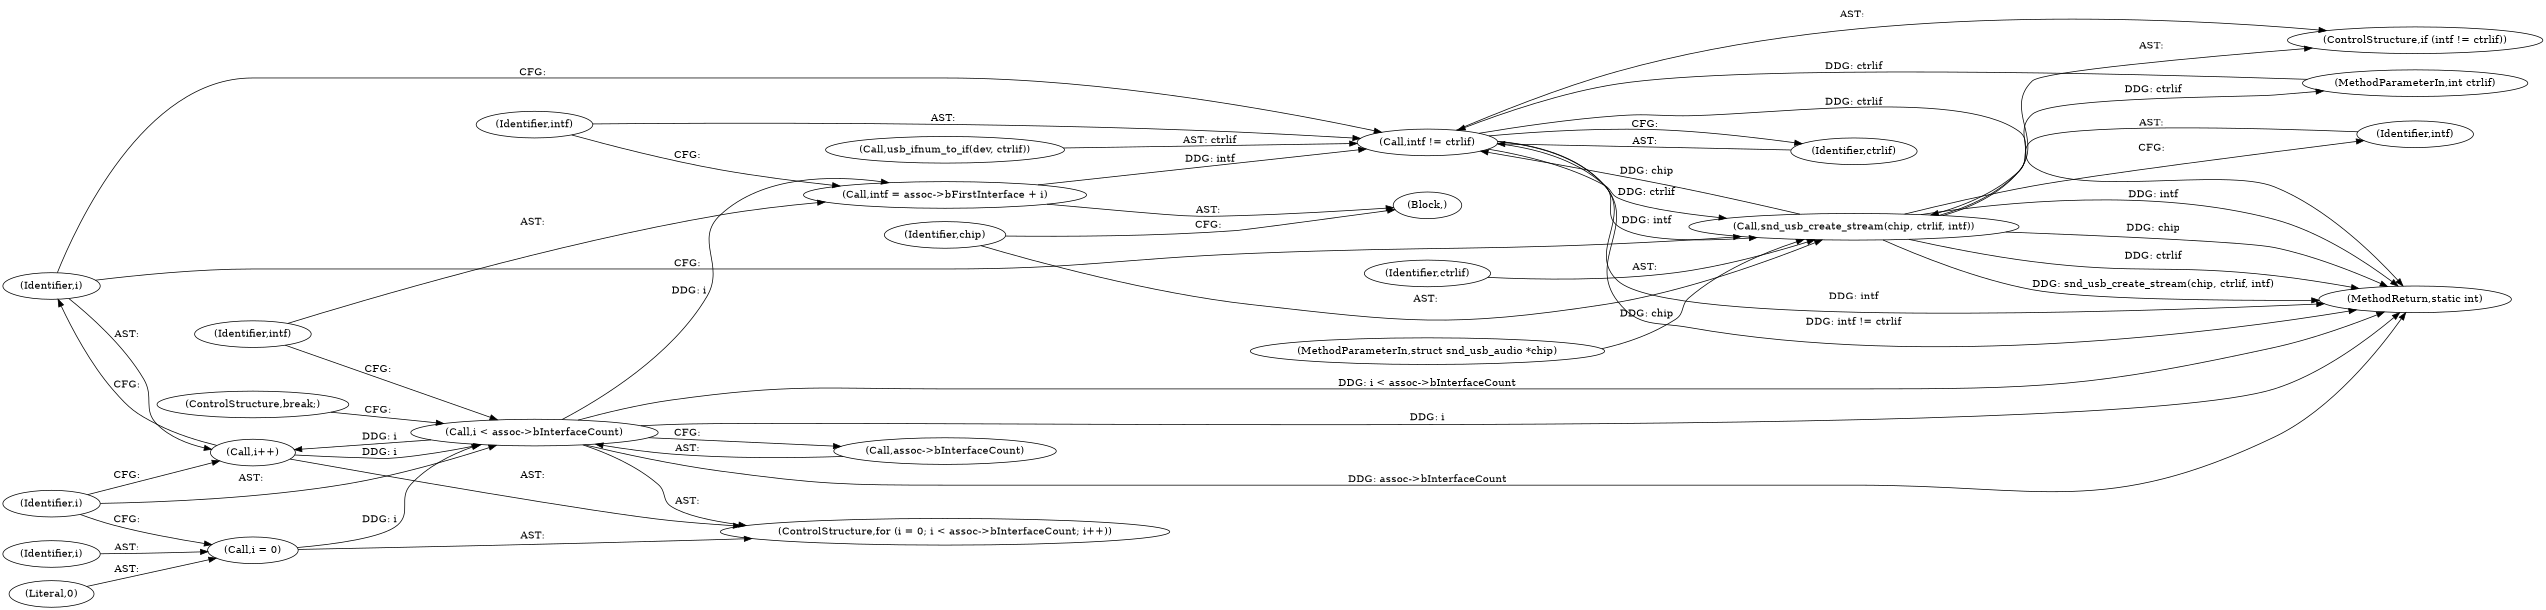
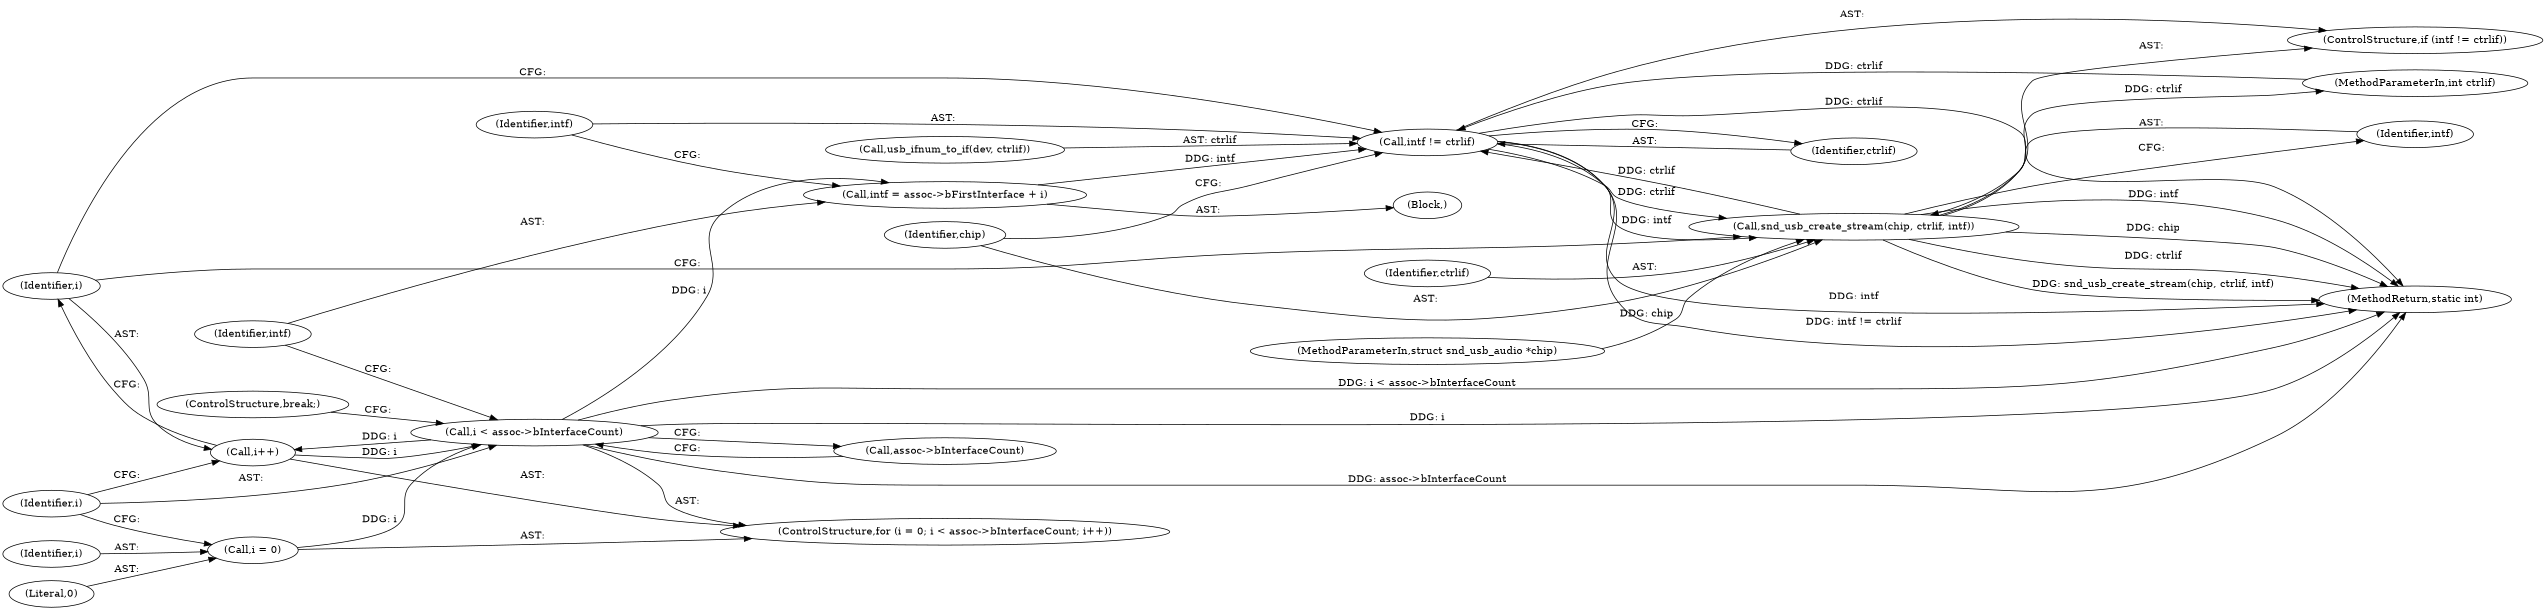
  digraph {
    rankdir=LR
    n1 [label="(Call,intf = assoc->bFirstInterface + i)"]
    n2 [label="(Call,intf != ctrlif)"]
    n3 [label="(Block,)"]
    n4 [label="(MethodReturn,static int)"]
    n5 [label="(Call,snd_usb_create_stream(chip, ctrlif, intf))"]
    n6 [label="(Identifier,ctrlif)"]
    n7 [label="(ControlStructure,if (intf != ctrlif))"]
    n8 [label="(Call,i < assoc->bInterfaceCount)"]
    n9 [label="(Call,i++)"]
    n10 [label="(Call,assoc->bInterfaceCount)"]
    n11 [label="(ControlStructure,for (i = 0; i < assoc->bInterfaceCount; i++))"]
    n12 [label="(Identifier,i)"]
    n13 [label="(Call,i = 0)"]
    n14 [label="(Literal,0)"]
    n15 [label="(Identifier,intf)"]
    n16 [label="(MethodParameterIn,int ctrlif)"]
    n17 [label="(Identifier,ctrlif)"]
    n18 [label="(Identifier,intf)"]
    n19 [label="(Identifier,chip)"]
    n20 [label="(ControlStructure,break;)"]
    n21 [label="(Identifier,intf)"]
    n22 [label="(Identifier,i)"]
    n23 [label="(MethodParameterIn,struct snd_usb_audio *chip)"]
    n24 [label="(Call,usb_ifnum_to_if(dev, ctrlif))"]
    n25 [label="(Identifier,i)"]
    n1 -> n2 [label="DDG: intf"]
    n1 -> n3 [label="AST: "]
    n2 -> n4 [label="DDG: intf"]
    n2 -> n4 [label="DDG: intf != ctrlif"]
    n2 -> n4 [label="DDG: ctrlif"]
    n2 -> n5 [label="DDG: ctrlif"]
    n2 -> n5 [label="DDG: intf"]
    n2 -> n6 [label="CFG: "]
    n2 -> n7 [label="AST: "]
-   n5 -> n2 [label="DDG: chip"]
+   n5 -> n2 [label="DDG: ctrlif"]
    n5 -> n4 [label="DDG: chip"]
    n5 -> n4 [label="DDG: ctrlif"]
    n5 -> n4 [label="DDG: snd_usb_create_stream(chip, ctrlif, intf)"]
    n5 -> n4 [label="DDG: intf"]
    n5 -> n7 [label="AST: "]
    n5 -> n15 [label="CFG: "]
    n5 -> n16 [label="DDG: ctrlif"]
    n6 -> n2 [label="AST: "]
    n8 -> n1 [label="DDG: i"]
    n8 -> n4 [label="DDG: assoc->bInterfaceCount"]
    n8 -> n4 [label="DDG: i < assoc->bInterfaceCount"]
    n8 -> n4 [label="DDG: i"]
    n8 -> n9 [label="DDG: i"]
    n8 -> n10 [label="CFG: "]
    n8 -> n11 [label="AST: "]
    n9 -> n8 [label="DDG: i"]
    n9 -> n11 [label="AST: "]
    n9 -> n12 [label="CFG: "]
-   n10 -> n8 [label="AST: "]
+   n10 -> n8 [label="CFG: "]
    n12 -> n2 [label="CFG: "]
    n12 -> n5 [label="CFG: "]
    n12 -> n9 [label="AST: "]
    n13 -> n8 [label="DDG: i"]
    n13 -> n11 [label="AST: "]
    n14 -> n13 [label="AST: "]
    n15 -> n5 [label="AST: "]
    n16 -> n2 [label="DDG: ctrlif"]
    n17 -> n5 [label="AST: "]
    n18 -> n1 [label="AST: "]
    n18 -> n8 [label="CFG: "]
-   n19 -> n3 [label="CFG: "]
+   n19 -> n2 [label="CFG: "]
    n19 -> n5 [label="AST: "]
    n20 -> n8 [label="CFG: "]
    n21 -> n1 [label="CFG: "]
    n21 -> n2 [label="AST: "]
    n22 -> n8 [label="AST: "]
    n22 -> n9 [label="CFG: "]
    n22 -> n13 [label="CFG: "]
    n23 -> n5 [label="DDG: chip"]
    n24 -> n2 [label="AST: ctrlif"]
    n25 -> n13 [label="AST: "]
  }
